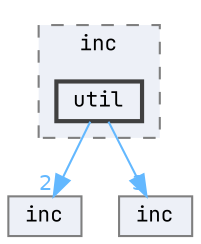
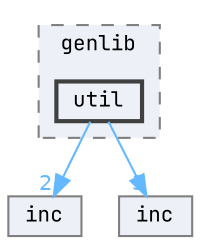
  digraph {
    compound=true
    fontname="JetBrains Mono"
    node [color=grey50 fillcolor="#edf0f7" fontname="JetBrains Mono" fontsize=10 shape=box style=filled]
    edge [color=steelblue1 fontcolor=steelblue1 fontname="JetBrains Mono" fontsize=10 labeldistance=1.5 labelfontname=Helvetica labelfontsize=10]
    n1 [color=grey25 height=0.2 label=util style="filled,bold" width=0.4]
    n2 [height=0.2 label=inc width=0.4]
    n3 [height=0.2 label=inc width=0.4]
    subgraph cluster_1 {
      bgcolor="#edf0f7"
      fontsize=10
-     label=inc
+     label=genlib
      pencolor=grey50
      style="filled,dashed"
      n1
    }
    n1 -> n2 [headlabel=2]
    n1 -> n3 [headlabel=3]
  }
